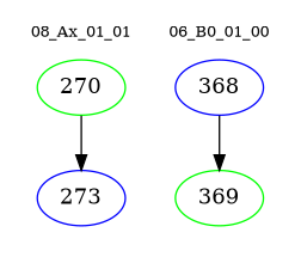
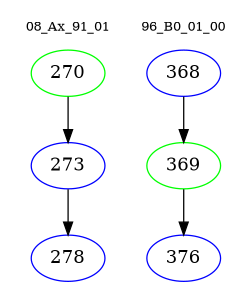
  digraph {
    node [color=blue]
    edge [color=black]
    n1 [color=green label=270]
    n2 [label=273]
+   n3 [label=278]
    n4 [label=368]
    n5 [color=green label=369]
+   n6 [label=376]
    subgraph cluster_1 {
      color=white
      fontsize=10
-     label="08_Ax_01_01"
+     label="08_Ax_91_01"
      n1
      n2
+     n3
    }
    subgraph cluster_2 {
      color=white
      fontsize=10
-     label="06_B0_01_00"
+     label="96_B0_01_00"
      n4
      n5
+     n6
    }
    n1 -> n2
+   n2 -> n3
    n4 -> n5
+   n5 -> n6
  }
